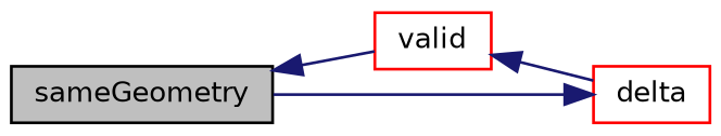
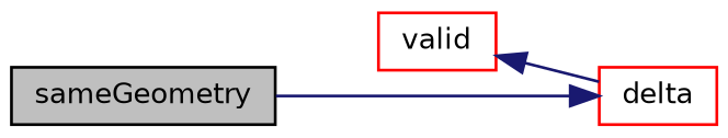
  digraph {
    rankdir=LR
    node [color=red fontname=Helvetica fontsize=10 shape=record]
    edge [color=midnightblue dir=back fontname=Helvetica fontsize=10 labelfontname=Helvetica labelfontsize=10 style=solid]
    n1 [color=black fillcolor=grey75 fontcolor=black height=0.2 label=sameGeometry style=filled width=0.4]
    n2 [height=0.2 label=valid width=0.4]
    n3 [height=0.2 label=delta width=0.4]
-   n1 -> n2
    n2 -> n3
    n3 -> n1
  }
